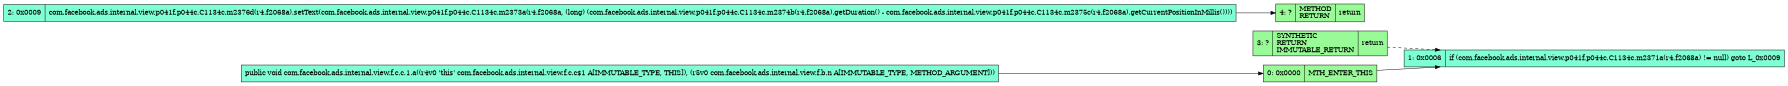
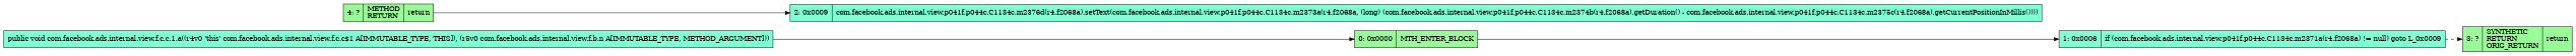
  digraph {
    rankdir=LR
    node [fillcolor=palegreen shape=record style=filled]
-   n1 [label="{0\:\ 0x0000|MTH_ENTER_THIS\l}"]
+   n1 [label="{0\:\ 0x0000|MTH_ENTER_BLOCK\l}"]
    n2 [fillcolor=aquamarine label="{1\:\ 0x0006|if (com.facebook.ads.internal.view.p041f.p044c.C1134c.m2371a(r4.f2068a) != null) goto L_0x0009\l}"]
-   n3 [label="{3\:\ ?|SYNTHETIC\lRETURN\lIMMUTABLE_RETURN\l|return\l}"]
+   n3 [label="{3\:\ ?|SYNTHETIC\lRETURN\lORIG_RETURN\l|return\l}"]
    n4 [fillcolor=aquamarine label="{2\:\ 0x0009|com.facebook.ads.internal.view.p041f.p044c.C1134c.m2376d(r4.f2068a).setText(com.facebook.ads.internal.view.p041f.p044c.C1134c.m2373a(r4.f2068a, (long) (com.facebook.ads.internal.view.p041f.p044c.C1134c.m2374b(r4.f2068a).getDuration() \- com.facebook.ads.internal.view.p041f.p044c.C1134c.m2375c(r4.f2068a).getCurrentPositionInMillis())))\l}"]
    n5 [label="{4\:\ ?|METHOD\lRETURN\l|return\l}"]
    n6 [fillcolor=aquamarine label="{public void com.facebook.ads.internal.view.f.c.c.1.a((r4v0 'this' com.facebook.ads.internal.view.f.c.c$1 A[IMMUTABLE_TYPE, THIS]), (r5v0 com.facebook.ads.internal.view.f.b.n A[IMMUTABLE_TYPE, METHOD_ARGUMENT])) }"]
    n1 -> n2
-   n3 -> n2 [style=dashed]
-   n4 -> n5
+   n2 -> n3 [style=dashed]
+   n5 -> n4
    n6 -> n1
  }
